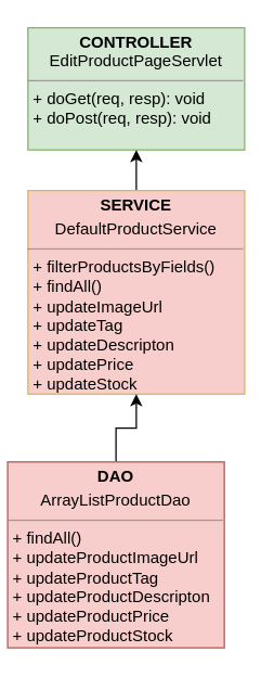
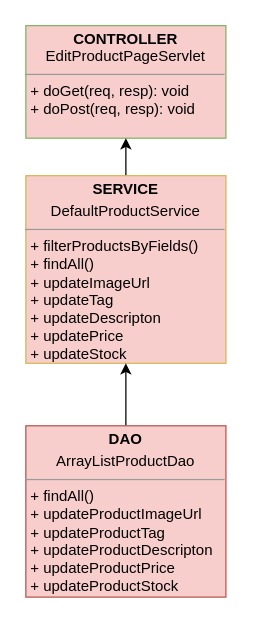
  <mxCell id="0" />
  <mxCell id="1" parent="0" />
- <mxCell id="2" value="&lt;p style=&quot;margin: 0px ; margin-top: 4px ; text-align: center&quot;&gt;&lt;b&gt;CONTROLLER&lt;/b&gt;&lt;br&gt;EditProductPageServlet&lt;/p&gt;&lt;hr size=&quot;1&quot;&gt;&lt;p style=&quot;margin: 0px ; margin-left: 4px&quot;&gt;+ doGet(req, resp): void&lt;/p&gt;&lt;p style=&quot;margin: 0px ; margin-left: 4px&quot;&gt;+ doPost(req, resp): void&lt;br&gt;&lt;/p&gt;" style="verticalAlign=top;align=left;overflow=fill;fontSize=12;fontFamily=Helvetica;html=1;fillColor=#d5e8d4;strokeColor=#82b366;" vertex="1" parent="1"><mxGeometry x="20" y="20" width="160" height="90" as="geometry" /></mxCell>
+ <mxCell id="2" value="&lt;p style=&quot;margin: 0px ; margin-top: 4px ; text-align: center&quot;&gt;&lt;b&gt;CONTROLLER&lt;/b&gt;&lt;br&gt;EditProductPageServlet&lt;/p&gt;&lt;hr size=&quot;1&quot;&gt;&lt;p style=&quot;margin: 0px ; margin-left: 4px&quot;&gt;+ doGet(req, resp): void&lt;/p&gt;&lt;p style=&quot;margin: 0px ; margin-left: 4px&quot;&gt;+ doPost(req, resp): void&lt;br&gt;&lt;/p&gt;" style="verticalAlign=top;align=left;overflow=fill;fontSize=12;fontFamily=Helvetica;html=1;fillColor=#f8cecc;strokeColor=#82b366;" vertex="1" parent="1"><mxGeometry x="20" y="20" width="160" height="90" as="geometry" /></mxCell>
  <mxCell id="3" style="edgeStyle=orthogonalEdgeStyle;rounded=0;orthogonalLoop=1;jettySize=auto;html=1;exitX=0.5;exitY=0;exitDx=0;exitDy=0;entryX=0.5;entryY=1;entryDx=0;entryDy=0;" edge="1" parent="1" source="4" target="2"><mxGeometry relative="1" as="geometry" /></mxCell>
  <mxCell id="4" value="&lt;p style=&quot;margin: 0px ; margin-top: 4px ; text-align: center&quot;&gt;&lt;b&gt;SERVICE&lt;/b&gt;&lt;/p&gt;&lt;p style=&quot;margin: 0px ; margin-top: 4px ; text-align: center&quot;&gt;DefaultProductService&lt;/p&gt;&lt;hr size=&quot;1&quot;&gt;&lt;p style=&quot;margin: 0px ; margin-left: 4px&quot;&gt;+ filterProductsByFields()&lt;/p&gt;&lt;p style=&quot;margin: 0px ; margin-left: 4px&quot;&gt;+ findAll()&lt;/p&gt;&lt;p style=&quot;margin: 0px ; margin-left: 4px&quot;&gt;+ updateImageUrl&lt;/p&gt;&lt;p style=&quot;margin: 0px ; margin-left: 4px&quot;&gt;+ updateTag&lt;/p&gt;&lt;p style=&quot;margin: 0px ; margin-left: 4px&quot;&gt;+ updateDescripton&lt;/p&gt;&lt;p style=&quot;margin: 0px ; margin-left: 4px&quot;&gt;+ updatePrice&lt;/p&gt;&lt;p style=&quot;margin: 0px ; margin-left: 4px&quot;&gt;+ updateStock&lt;/p&gt;&lt;p style=&quot;margin: 0px ; margin-left: 4px&quot;&gt;&lt;br&gt;&lt;/p&gt;" style="verticalAlign=top;align=left;overflow=fill;fontSize=12;fontFamily=Helvetica;html=1;fillColor=#f8cecc;strokeColor=#d6b656;" vertex="1" parent="1"><mxGeometry x="20" y="140" width="160" height="150" as="geometry" /></mxCell>
  <mxCell id="5" style="edgeStyle=orthogonalEdgeStyle;rounded=0;orthogonalLoop=1;jettySize=auto;html=1;exitX=0.5;exitY=0;exitDx=0;exitDy=0;" edge="1" parent="1" source="6" target="4"><mxGeometry relative="1" as="geometry" /></mxCell>
- <mxCell id="6" value="&lt;p style=&quot;margin: 0px ; margin-top: 4px ; text-align: center&quot;&gt;&lt;b&gt;DAO&lt;/b&gt;&lt;/p&gt;&lt;p style=&quot;margin: 0px ; margin-top: 4px ; text-align: center&quot;&gt;ArrayListProductDao&lt;/p&gt;&lt;hr size=&quot;1&quot;&gt;&lt;p style=&quot;margin: 0px 0px 0px 4px&quot;&gt;+ findAll()&lt;/p&gt;&lt;p style=&quot;margin: 0px 0px 0px 4px&quot;&gt;+ updateProductImageUrl&lt;/p&gt;&lt;p style=&quot;margin: 0px 0px 0px 4px&quot;&gt;+ updateProductTag&lt;/p&gt;&lt;p style=&quot;margin: 0px 0px 0px 4px&quot;&gt;+ updateProductDescripton&lt;/p&gt;&lt;p style=&quot;margin: 0px 0px 0px 4px&quot;&gt;+ updateProductPrice&lt;/p&gt;&lt;p style=&quot;margin: 0px 0px 0px 4px&quot;&gt;+ updateProductStock&lt;/p&gt;" style="verticalAlign=top;align=left;overflow=fill;fontSize=12;fontFamily=Helvetica;html=1;fillColor=#f8cecc;strokeColor=#b85450;" vertex="1" parent="1"><mxGeometry x="5" y="340" width="160" height="137" as="geometry" /></mxCell>
+ <mxCell id="6" value="&lt;p style=&quot;margin: 0px ; margin-top: 4px ; text-align: center&quot;&gt;&lt;b&gt;DAO&lt;/b&gt;&lt;/p&gt;&lt;p style=&quot;margin: 0px ; margin-top: 4px ; text-align: center&quot;&gt;ArrayListProductDao&lt;/p&gt;&lt;hr size=&quot;1&quot;&gt;&lt;p style=&quot;margin: 0px 0px 0px 4px&quot;&gt;+ findAll()&lt;/p&gt;&lt;p style=&quot;margin: 0px 0px 0px 4px&quot;&gt;+ updateProductImageUrl&lt;/p&gt;&lt;p style=&quot;margin: 0px 0px 0px 4px&quot;&gt;+ updateProductTag&lt;/p&gt;&lt;p style=&quot;margin: 0px 0px 0px 4px&quot;&gt;+ updateProductDescripton&lt;/p&gt;&lt;p style=&quot;margin: 0px 0px 0px 4px&quot;&gt;+ updateProductPrice&lt;/p&gt;&lt;p style=&quot;margin: 0px 0px 0px 4px&quot;&gt;+ updateProductStock&lt;/p&gt;" style="verticalAlign=top;align=left;overflow=fill;fontSize=12;fontFamily=Helvetica;html=1;fillColor=#f8cecc;strokeColor=#b85450;" vertex="1" parent="1"><mxGeometry x="20" y="340" width="160" height="137" as="geometry" /></mxCell>
